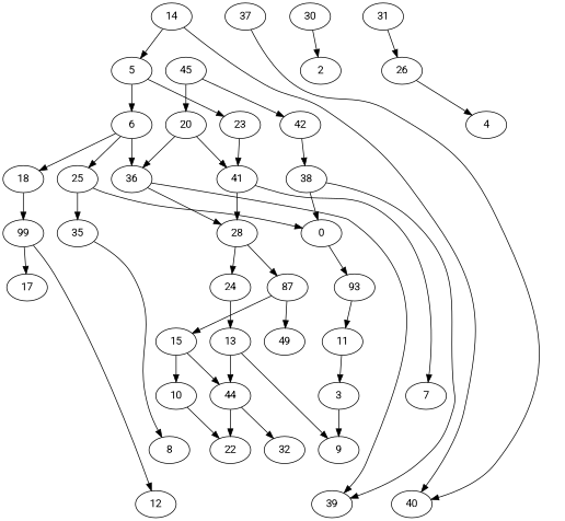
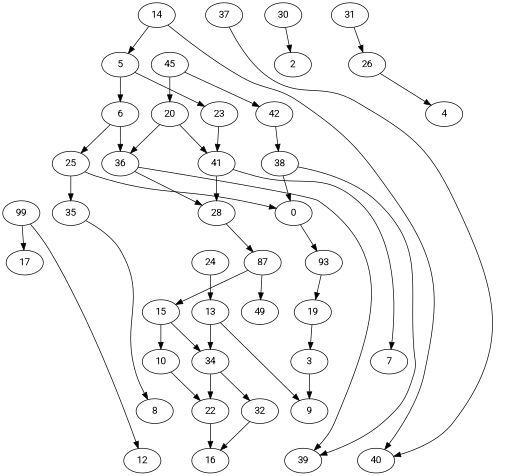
  digraph {
    fontname=Roboto
    node [fontname=Roboto]
    edge [fontname=Roboto weight=0]
    n1 [label=93]
    0
-   11
+   11 [label=19]
    3
    9
    37
    40
    5
    6
    23
-   18
    36
    25
    20
    41
    n16 [label=99]
    39
    28
    7
    30
    2
    12
    17
    24
    n25 [label=87]
    13
    15
    n28 [label=49]
-   44
+   44 [label=34]
    10
    22
    32
+   16
    31
    26
    4
    45
    42
    38
    35
    8
    n42 [label=14]
    n1 -> 11
    0 -> n1
    11 -> 3
    3 -> 9 [weight=1]
    37 -> 40
    5 -> 6 [weight=1]
    5 -> 23
-   6 -> 18
    6 -> 36 [weight=1]
    6 -> 25
    23 -> 41
-   18 -> n16
    36 -> 39
    36 -> 28
    25 -> 0
    25 -> 35
    20 -> 36
    20 -> 41
    41 -> 28 [weight=1]
    41 -> 7
    n16 -> 12
    n16 -> 17
-   28 -> 24
    28 -> n25
    30 -> 2
    24 -> 13 [weight=2]
    n25 -> 15
    n25 -> n28
    13 -> 9
    13 -> 44
    15 -> 44
    15 -> 10
    44 -> 22 [weight=1]
    44 -> 32
    10 -> 22
+   22 -> 16 [weight=1]
+   32 -> 16
    31 -> 26
    26 -> 4
    45 -> 20 [weight=1]
    45 -> 42
    42 -> 38
    38 -> 0
    38 -> 39
    35 -> 8
    n42 -> 40
    n42 -> 5
  }
